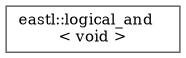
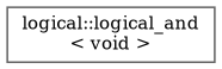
  digraph {
    rankdir=LR
    fontname="DejaVu Serif"
-   n1 [color=grey40 fillcolor=white fontname="DejaVu Serif" fontsize=10 height=0.2 label="eastl::logical_and\l\< void \>" shape=box style=filled width=0.4]
+   n1 [color=grey40 fillcolor=white fontname="DejaVu Serif" fontsize=10 height=0.2 label="logical::logical_and\l\< void \>" shape=box style=filled width=0.4]
  }
